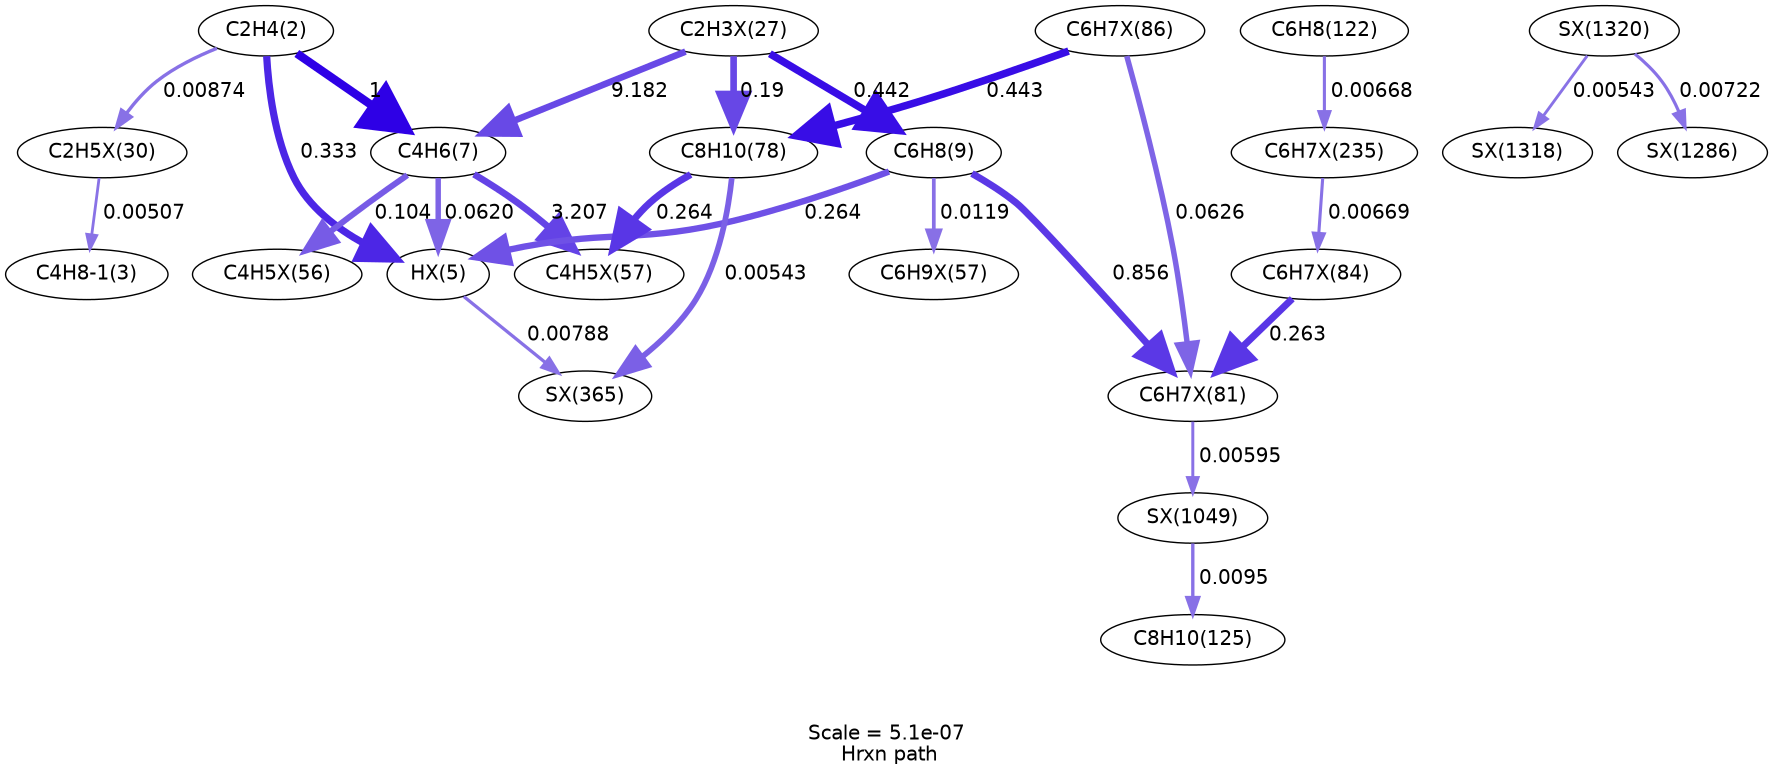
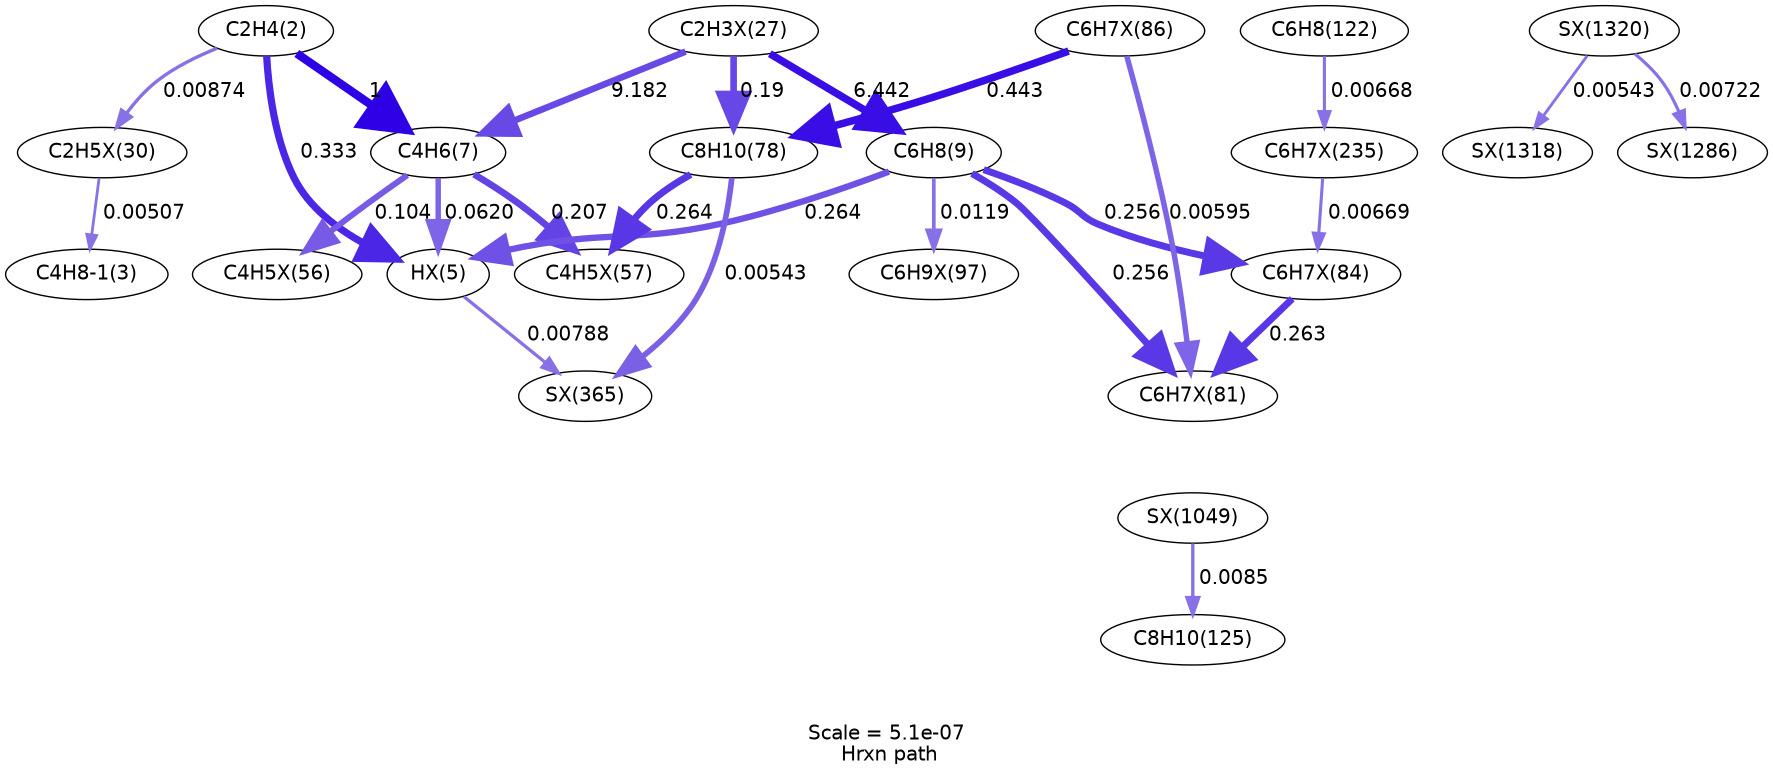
  digraph {
    fontname=Helvetica
    label="Scale = 5.1e-07\l Hrxn path"
    node [fontname=Helvetica]
    edge [arrowsize=1.95 color="0.7, 0.507, 0.9" fontname=Helvetica style="setlinewidth(5.38)"]
    n1 [label="C2H4(2)"]
    n2 [label="HX(5)"]
    n3 [label="C2H5X(30)"]
    n4 [label="C4H6(7)"]
    n5 [label="SX(365)"]
    n6 [label="C2H3X(27)"]
    n7 [label="C6H8(9)"]
    n8 [label="C8H10(78)"]
    n9 [label="C4H8-1(3)"]
    n10 [label="C4H5X(57)"]
    n11 [label="C4H5X(56)"]
-   n12 [label="C6H9X(57)"]
+   n12 [label="C6H9X(97)"]
    n13 [label="C6H7X(81)"]
    n14 [label="C6H7X(84)"]
    n15 [label="C6H7X(86)"]
    n16 [label="SX(1049)"]
    n17 [label="C8H10(125)"]
    n18 [label="C6H8(122)"]
    n19 [label="C6H7X(235)"]
    n20 [label="SX(1318)"]
    n21 [label="SX(1286)"]
    n22 [label="SX(1320)"]
    n1 -> n2 [arrowsize=2.59 color="0.7, 0.833, 0.9" label=" 0.333" style="setlinewidth(5.17)"]
    n1 -> n3 [arrowsize=1.21 color="0.7, 0.509, 0.9" label=" 0.00874" style="setlinewidth(2.42)"]
    n1 -> n4 [arrowsize=3 color="0.7, 1.5, 0.9" label=" 1" style="setlinewidth(6)"]
    n2 -> n5 [arrowsize=1.17 color="0.7, 0.508, 0.9" label=" 0.00788" style="setlinewidth(2.34)"]
    n3 -> n9 [arrowsize=1.01 color="0.7, 0.505, 0.9" label=" 0.00507" style="setlinewidth(2.01)"]
    n4 -> n2 [color="0.7, 0.562, 0.9" label=" 0.0620" style="setlinewidth(3.9)"]
-   n4 -> n10 [arrowsize=2.41 color="0.7, 0.707, 0.9" label=" 3.207" style="setlinewidth(4.81)"]
+   n4 -> n10 [arrowsize=2.41 color="0.7, 0.707, 0.9" label=" 0.207" style="setlinewidth(4.81)"]
    n4 -> n11 [arrowsize=2.14 color="0.7, 0.604, 0.9" label=" 0.104" style="setlinewidth(4.29)"]
    n6 -> n4 [arrowsize=2.36 color="0.7, 0.682, 0.9" label=" 9.182" style="setlinewidth(4.71)"]
-   n6 -> n7 [arrowsize=2.69 color="0.7, 0.942, 0.9" label=" 0.442"]
+   n6 -> n7 [arrowsize=2.69 color="0.7, 0.942, 0.9" label=" 6.442"]
    n6 -> n8 [arrowsize=2.37 color="0.7, 0.69, 0.9" label=" 0.19" style="setlinewidth(4.75)"]
    n7 -> n2 [arrowsize=2.28 color="0.7, 0.647, 0.9" label=" 0.264" style="setlinewidth(4.55)"]
    n7 -> n12 [arrowsize=1.33 color="0.7, 0.512, 0.9" label=" 0.0119" style="setlinewidth(2.65)"]
-   n7 -> n13 [arrowsize=2.49 color="0.7, 0.756, 0.9" label=" 0.856" style="setlinewidth(4.97)"]
+   n7 -> n13 [arrowsize=2.49 color="0.7, 0.756, 0.9" label=" 0.256" style="setlinewidth(4.97)"]
+   n7 -> n14 [arrowsize=2.49 color="0.7, 0.756, 0.9" label=" 0.256" style="setlinewidth(4.97)"]
    n8 -> n5 [arrowsize=2.04 color="0.7, 0.579, 0.9" label=" 0.00543" style="setlinewidth(4.08)"]
    n8 -> n10 [arrowsize=2.5 color="0.7, 0.764, 0.9" label=" 0.264" style="setlinewidth(4.99)"]
-   n13 -> n16 [arrowsize=1.07 color="0.7, 0.506, 0.9" label=" 0.00595" style="setlinewidth(2.13)"]
    n14 -> n13 [arrowsize=2.5 color="0.7, 0.763, 0.9" label=" 0.263" style="setlinewidth(4.99)"]
    n15 -> n8 [arrowsize=2.69 color="0.7, 0.943, 0.9" label=" 0.443"]
-   n15 -> n13 [color="0.7, 0.563, 0.9" label=" 0.0626" style="setlinewidth(3.91)"]
-   n16 -> n17 [arrowsize=1.2 color="0.7, 0.509, 0.9" label=" 0.0095" style="setlinewidth(2.4)"]
+   n15 -> n13 [color="0.7, 0.563, 0.9" label=" 0.00595" style="setlinewidth(3.91)"]
+   n16 -> n17 [arrowsize=1.2 color="0.7, 0.509, 0.9" label=" 0.0085" style="setlinewidth(2.4)"]
    n18 -> n19 [arrowsize=1.11 label=" 0.00668" style="setlinewidth(2.21)"]
    n19 -> n14 [arrowsize=1.11 label=" 0.00669" style="setlinewidth(2.22)"]
    n22 -> n20 [arrowsize=1.03 color="0.7, 0.505, 0.9" label=" 0.00543" style="setlinewidth(2.06)"]
    n22 -> n21 [arrowsize=1.14 label=" 0.00722" style="setlinewidth(2.28)"]
  }
